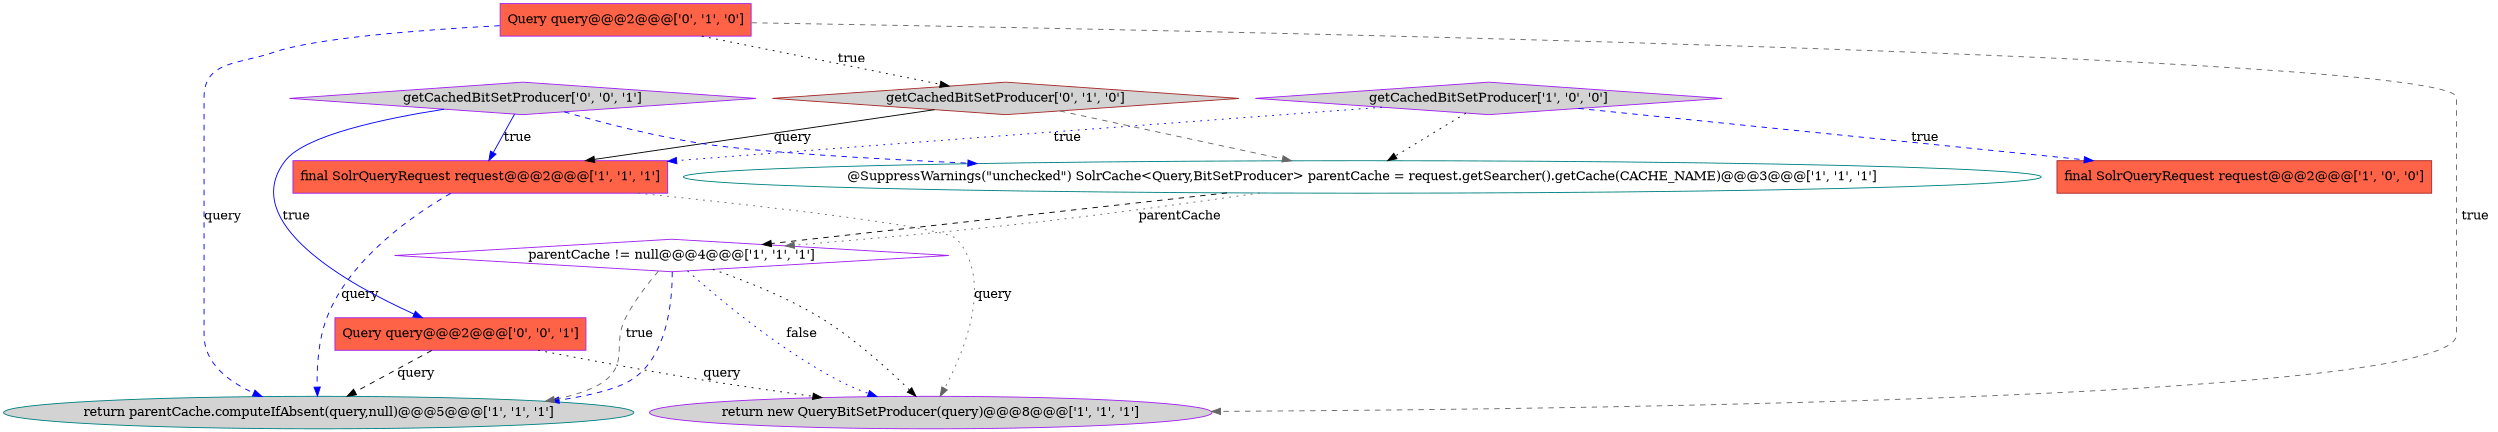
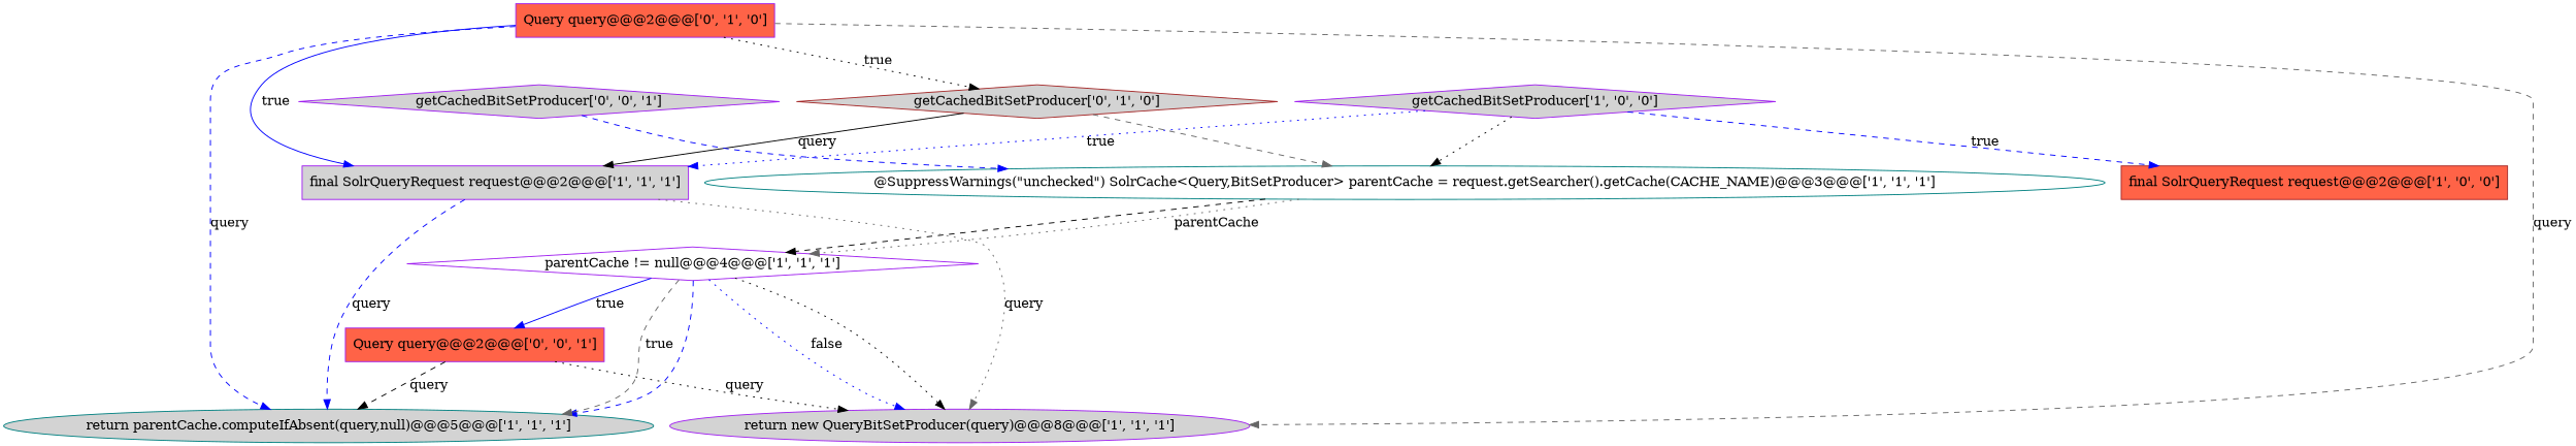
  digraph {
    node [color=purple fillcolor=lightgray shape=diamond style=filled]
    edge [color=blue style=dashed]
    n1 [color=teal label="return parentCache.computeIfAbsent(query,null)@@@5@@@['1', '1', '1']" shape=ellipse]
    n2 [color=brown label="getCachedBitSetProducer['0', '1', '0']"]
    n3 [color=teal fillcolor=white label="@SuppressWarnings(\"unchecked\") SolrCache<Query,BitSetProducer> parentCache = request.getSearcher().getCache(CACHE_NAME)@@@3@@@['1', '1', '1']" shape=ellipse]
-   n4 [fillcolor=tomato label="final SolrQueryRequest request@@@2@@@['1', '1', '1']" shape=box]
+   n4 [label="final SolrQueryRequest request@@@2@@@['1', '1', '1']" shape=box]
    n5 [fillcolor=tomato label="Query query@@@2@@@['0', '1', '0']" shape=box]
    n6 [label="return new QueryBitSetProducer(query)@@@8@@@['1', '1', '1']" shape=ellipse]
    n7 [fillcolor=white label="parentCache != null@@@4@@@['1', '1', '1']"]
    n8 [label="getCachedBitSetProducer['0', '0', '1']"]
    n9 [fillcolor=tomato label="Query query@@@2@@@['0', '0', '1']" shape=box]
    n10 [color=brown fillcolor=tomato label="final SolrQueryRequest request@@@2@@@['1', '0', '0']" shape=box]
    n11 [label="getCachedBitSetProducer['1', '0', '0']"]
    n2 -> n3 [color=gray40]
    n2 -> n4 [color=black label=query style=solid]
    n3 -> n7 [color=black]
    n3 -> n7 [color=gray40 label=parentCache style=dotted]
    n4 -> n1 [label=query]
    n4 -> n6 [color=gray40 label=query style=dotted]
    n5 -> n1 [label=query]
    n5 -> n2 [color=black label=true style=dotted]
-   n5 -> n6 [color=gray40 label=true]
+   n5 -> n6 [color=gray40 label=query]
    n7 -> n1
    n7 -> n1 [color=gray40 label=true]
    n7 -> n6 [label=false style=dotted]
    n7 -> n6 [color=black style=dotted]
    n8 -> n3
-   n8 -> n4 [label=true style=solid]
-   n8 -> n9 [label=true style=solid]
+   n5 -> n4 [label=true style=solid]
+   n7 -> n9 [label=true style=solid]
    n9 -> n1 [color=black label=query]
    n9 -> n6 [color=black label=query style=dotted]
    n11 -> n3 [color=black style=dotted]
    n11 -> n4 [label=true style=dotted]
    n11 -> n10 [label=true]
  }
